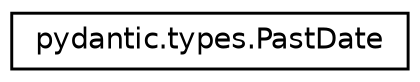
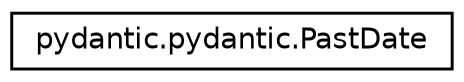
  digraph {
    rankdir=LR
    fontname="DejaVu Sans"
-   n1 [color=black fillcolor=white fontname="DejaVu Sans" fontsize=10 height=0.2 label="pydantic.types.PastDate" shape=record style=filled width=0.4]
+   n1 [color=black fillcolor=white fontname="DejaVu Sans" fontsize=10 height=0.2 label="pydantic.pydantic.PastDate" shape=record style=filled width=0.4]
  }
